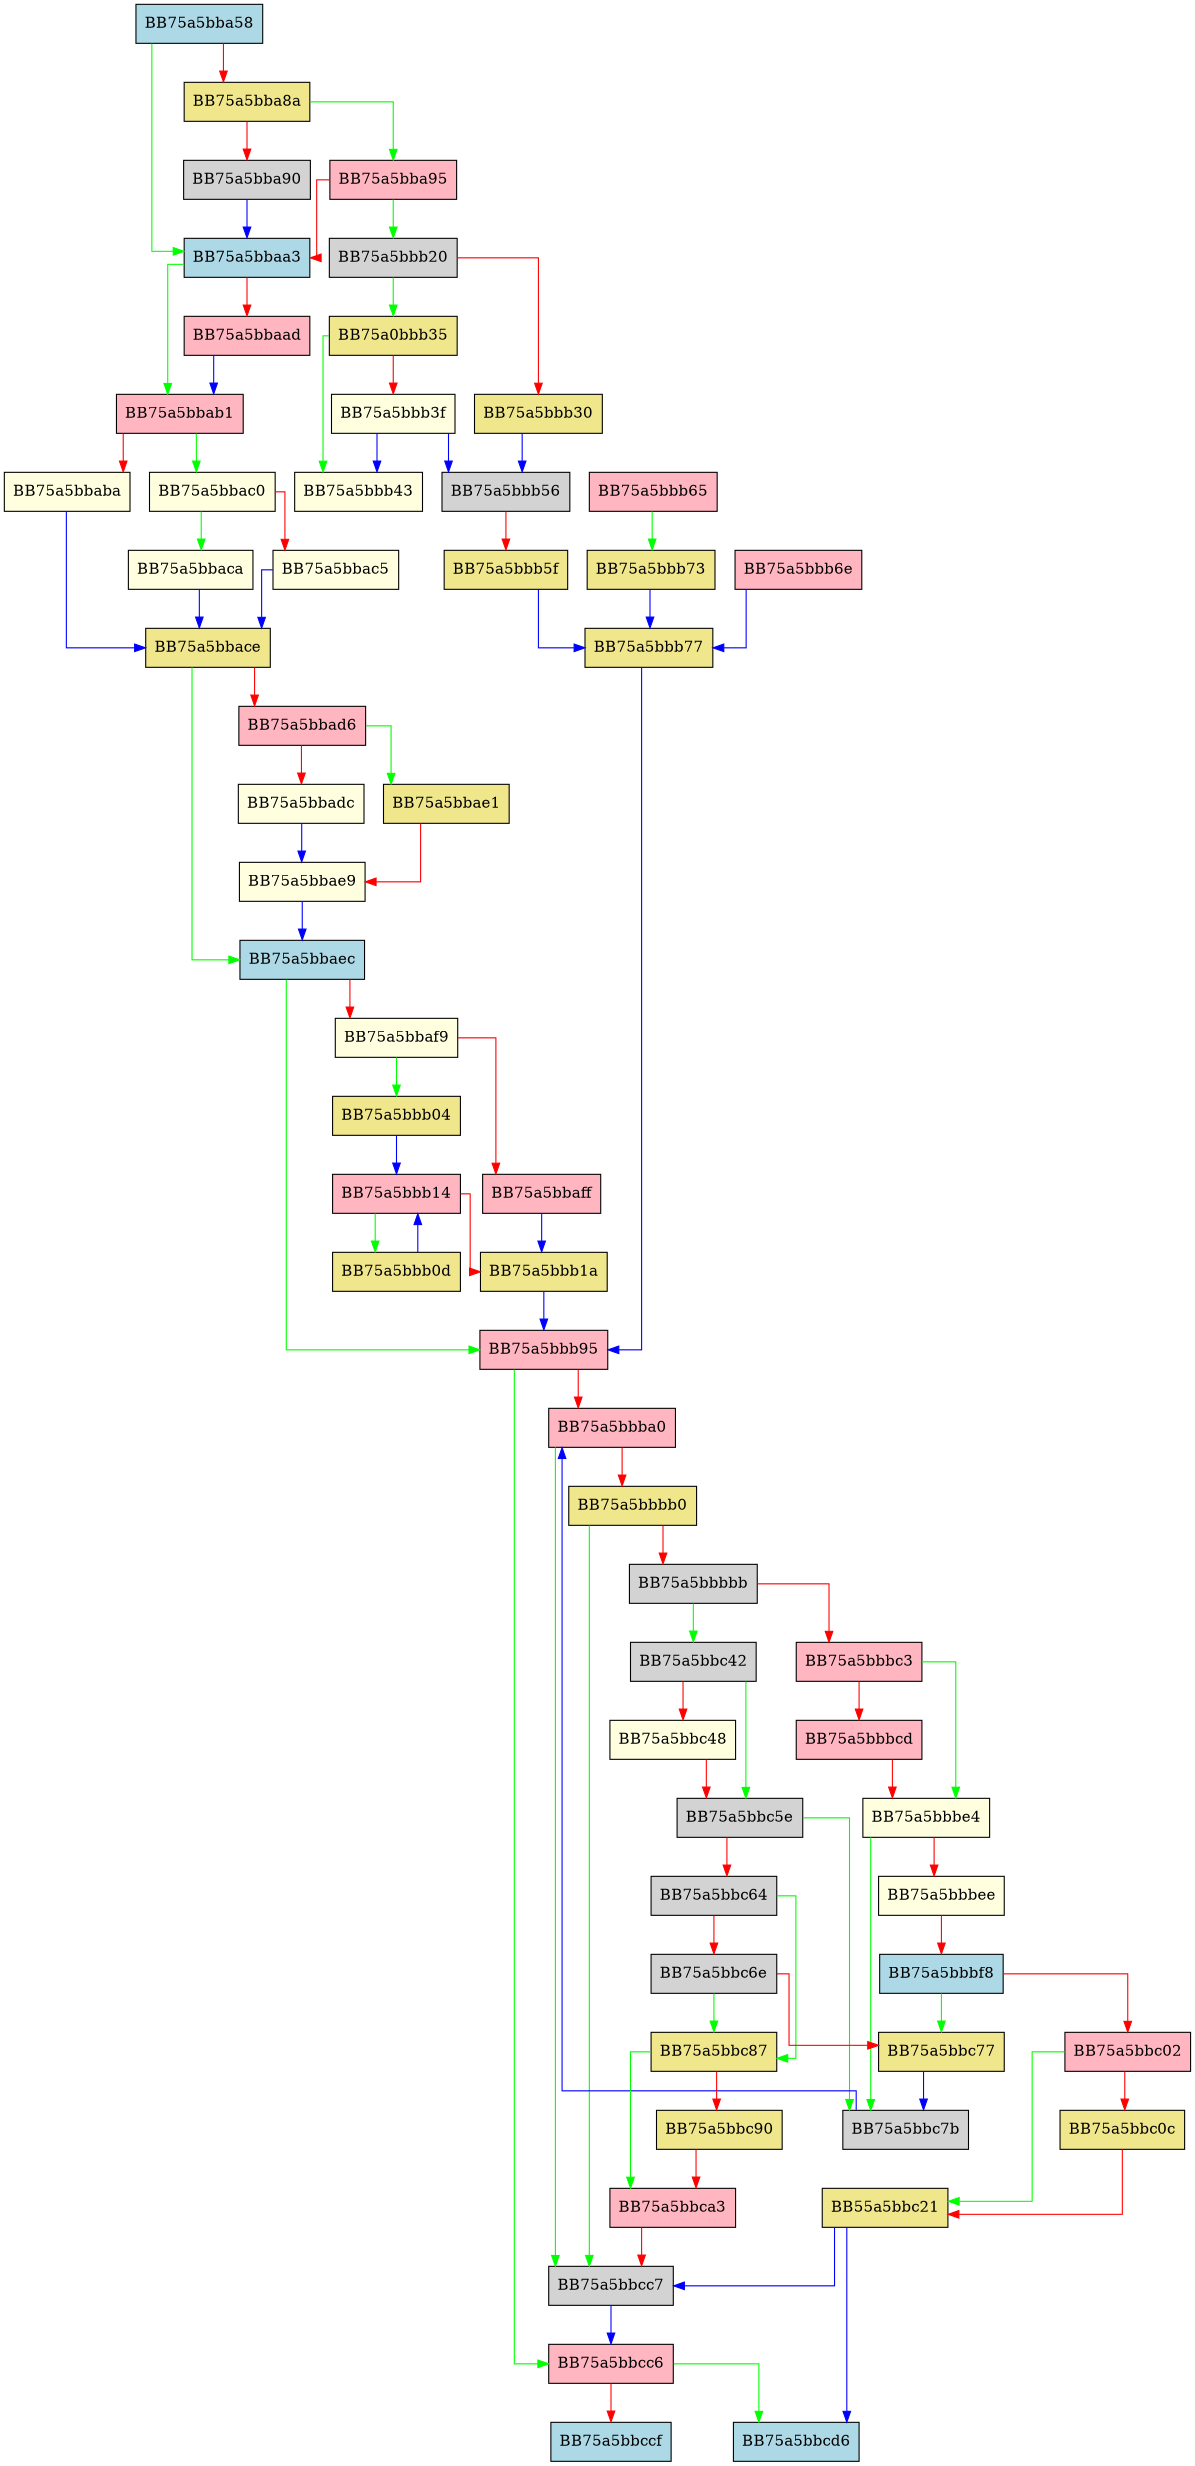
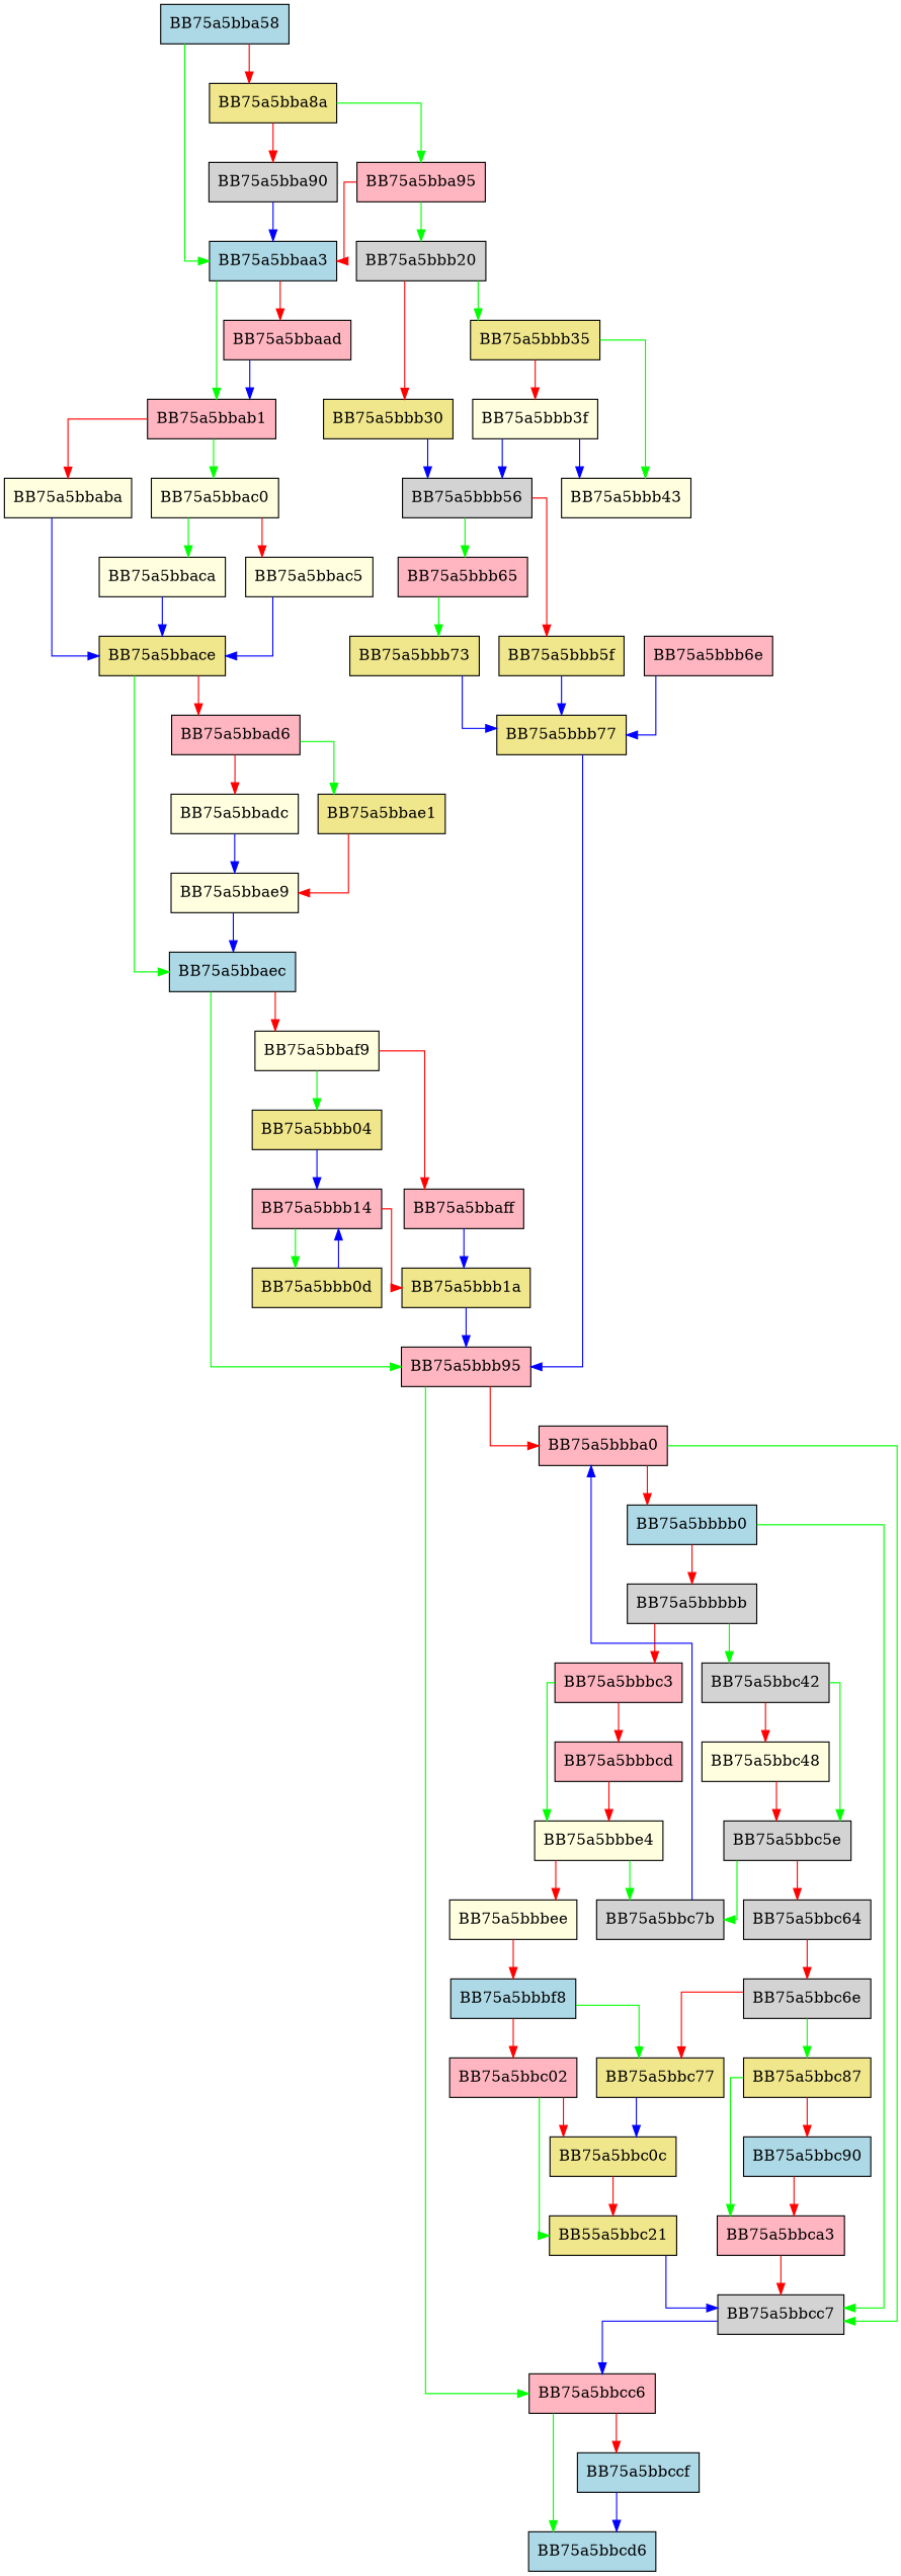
  digraph {
    splines=ortho
    node [fillcolor=khaki shape=box style=filled]
    edge [color=red]
    BB75a5bba58 [fillcolor=lightblue]
    BB75a5bbaa3 [fillcolor=lightblue]
    BB75a5bba8a
    BB75a5bbab1 [fillcolor=lightpink]
    BB75a5bbaad [fillcolor=lightpink]
    BB75a5bba95 [fillcolor=lightpink]
    BB75a5bba90 [fillcolor=lightgrey]
    BB75a5bbac0 [fillcolor=lightyellow]
    BB75a5bbaba [fillcolor=lightyellow]
    BB75a5bbb20 [fillcolor=lightgrey]
-   BB75a5bbb35 [label=BB75a0bbb35]
+   BB75a5bbb35
    BB75a5bbb30
    BB75a5bbb43 [fillcolor=lightyellow]
    BB75a5bbb3f [fillcolor=lightyellow]
    BB75a5bbb56 [fillcolor=lightgrey]
    BB75a5bbaca [fillcolor=lightyellow]
    BB75a5bbac5 [fillcolor=lightyellow]
    BB75a5bbace
    BB75a5bbaec [fillcolor=lightblue]
    BB75a5bbad6 [fillcolor=lightpink]
    BB75a5bbb95 [fillcolor=lightpink]
    BB75a5bbaf9 [fillcolor=lightyellow]
    BB75a5bbae1
    BB75a5bbadc [fillcolor=lightyellow]
    BB75a5bbcc6 [fillcolor=lightpink]
    BB75a5bbba0 [fillcolor=lightpink]
    BB75a5bbb04
    BB75a5bbaff [fillcolor=lightpink]
    BB75a5bbae9 [fillcolor=lightyellow]
    BB75a5bbcd6 [fillcolor=lightblue]
    BB75a5bbccf [fillcolor=lightblue]
    n32 [fillcolor=lightgrey label=BB75a5bbcc7]
-   BB75a5bbbb0
+   BB75a5bbbb0 [fillcolor=lightblue]
    BB75a5bbb14 [fillcolor=lightpink]
    BB75a5bbb1a
    BB75a5bbb0d
    BB75a5bbb65 [fillcolor=lightpink]
    BB75a5bbb5f
    BB75a5bbb73
    BB75a5bbb77
    BB75a5bbb6e [fillcolor=lightpink]
    BB75a5bbbbb [fillcolor=lightgrey]
    BB75a5bbc42 [fillcolor=lightgrey]
    BB75a5bbbc3 [fillcolor=lightpink]
    BB75a5bbc5e [fillcolor=lightgrey]
    BB75a5bbc48 [fillcolor=lightyellow]
    BB75a5bbbe4 [fillcolor=lightyellow]
    BB75a5bbbcd [fillcolor=lightpink]
    BB75a5bbc7b [fillcolor=lightgrey]
    BB75a5bbc64 [fillcolor=lightgrey]
    BB75a5bbbee [fillcolor=lightyellow]
    BB75a5bbbf8 [fillcolor=lightblue]
    BB75a5bbc02 [fillcolor=lightpink]
    n54 [label=BB55a5bbc21]
    BB75a5bbc0c
    BB75a5bbc77
    BB75a5bbc87
    BB75a5bbc6e [fillcolor=lightgrey]
    BB75a5bbca3 [fillcolor=lightpink]
-   BB75a5bbc90
+   BB75a5bbc90 [fillcolor=lightblue]
    BB75a5bba58 -> BB75a5bbaa3 [color=green]
    BB75a5bba58 -> BB75a5bba8a
    BB75a5bbaa3 -> BB75a5bbab1 [color=green]
    BB75a5bbaa3 -> BB75a5bbaad
    BB75a5bba8a -> BB75a5bba95 [color=green]
    BB75a5bba8a -> BB75a5bba90
    BB75a5bbab1 -> BB75a5bbac0 [color=green]
    BB75a5bbab1 -> BB75a5bbaba
    BB75a5bbaad -> BB75a5bbab1 [color=blue]
    BB75a5bba95 -> BB75a5bbaa3
    BB75a5bba95 -> BB75a5bbb20 [color=green]
    BB75a5bba90 -> BB75a5bbaa3 [color=blue]
    BB75a5bbac0 -> BB75a5bbaca [color=green]
    BB75a5bbac0 -> BB75a5bbac5
    BB75a5bbaba -> BB75a5bbace [color=blue]
    BB75a5bbb20 -> BB75a5bbb35 [color=green]
    BB75a5bbb20 -> BB75a5bbb30
    BB75a5bbb35 -> BB75a5bbb43 [color=green]
    BB75a5bbb35 -> BB75a5bbb3f
    BB75a5bbb30 -> BB75a5bbb56 [color=blue]
    BB75a5bbb3f -> BB75a5bbb43 [color=blue]
    BB75a5bbb3f -> BB75a5bbb56 [color=blue]
+   BB75a5bbb56 -> BB75a5bbb65 [color=green]
    BB75a5bbb56 -> BB75a5bbb5f
    BB75a5bbaca -> BB75a5bbace [color=blue]
    BB75a5bbac5 -> BB75a5bbace [color=blue]
    BB75a5bbace -> BB75a5bbaec [color=green]
    BB75a5bbace -> BB75a5bbad6
    BB75a5bbaec -> BB75a5bbb95 [color=green]
    BB75a5bbaec -> BB75a5bbaf9
    BB75a5bbad6 -> BB75a5bbae1 [color=green]
    BB75a5bbad6 -> BB75a5bbadc
    BB75a5bbb95 -> BB75a5bbcc6 [color=green]
    BB75a5bbb95 -> BB75a5bbba0
    BB75a5bbaf9 -> BB75a5bbb04 [color=green]
    BB75a5bbaf9 -> BB75a5bbaff
    BB75a5bbae1 -> BB75a5bbae9
    BB75a5bbadc -> BB75a5bbae9 [color=blue]
    BB75a5bbcc6 -> BB75a5bbcd6 [color=green]
    BB75a5bbcc6 -> BB75a5bbccf
    BB75a5bbba0 -> n32 [color=green]
    BB75a5bbba0 -> BB75a5bbbb0
    BB75a5bbb04 -> BB75a5bbb14 [color=blue]
    BB75a5bbaff -> BB75a5bbb1a [color=blue]
    BB75a5bbae9 -> BB75a5bbaec [color=blue]
-   n54 -> BB75a5bbcd6 [color=blue]
+   BB75a5bbccf -> BB75a5bbcd6 [color=blue]
    n32 -> BB75a5bbcc6 [color=blue]
    BB75a5bbbb0 -> n32 [color=green]
    BB75a5bbbb0 -> BB75a5bbbbb
    BB75a5bbb14 -> BB75a5bbb1a
    BB75a5bbb14 -> BB75a5bbb0d [color=green]
    BB75a5bbb1a -> BB75a5bbb95 [color=blue]
    BB75a5bbb0d -> BB75a5bbb14 [color=blue]
    BB75a5bbb65 -> BB75a5bbb73 [color=green]
    BB75a5bbb5f -> BB75a5bbb77 [color=blue]
    BB75a5bbb73 -> BB75a5bbb77 [color=blue]
    BB75a5bbb77 -> BB75a5bbb95 [color=blue]
    BB75a5bbb6e -> BB75a5bbb77 [color=blue]
    BB75a5bbbbb -> BB75a5bbc42 [color=green]
    BB75a5bbbbb -> BB75a5bbbc3
    BB75a5bbc42 -> BB75a5bbc5e [color=green]
    BB75a5bbc42 -> BB75a5bbc48
    BB75a5bbbc3 -> BB75a5bbbe4 [color=green]
    BB75a5bbbc3 -> BB75a5bbbcd
    BB75a5bbc5e -> BB75a5bbc7b [color=green]
    BB75a5bbc5e -> BB75a5bbc64
    BB75a5bbc48 -> BB75a5bbc5e
    BB75a5bbbe4 -> BB75a5bbc7b [color=green]
    BB75a5bbbe4 -> BB75a5bbbee
    BB75a5bbbcd -> BB75a5bbbe4
    BB75a5bbc7b -> BB75a5bbba0 [color=blue]
-   BB75a5bbc64 -> BB75a5bbc87 [color=green]
    BB75a5bbc64 -> BB75a5bbc6e
    BB75a5bbbee -> BB75a5bbbf8
    BB75a5bbbf8 -> BB75a5bbc02
    BB75a5bbbf8 -> BB75a5bbc77 [color=green]
    BB75a5bbc02 -> n54 [color=green]
    BB75a5bbc02 -> BB75a5bbc0c
    n54 -> n32 [color=blue]
    BB75a5bbc0c -> n54
-   BB75a5bbc77 -> BB75a5bbc7b [color=blue]
+   BB75a5bbc77 -> BB75a5bbc0c [color=blue]
    BB75a5bbc87 -> BB75a5bbca3 [color=green]
    BB75a5bbc87 -> BB75a5bbc90
    BB75a5bbc6e -> BB75a5bbc77
    BB75a5bbc6e -> BB75a5bbc87 [color=green]
    BB75a5bbca3 -> n32
    BB75a5bbc90 -> BB75a5bbca3
  }
